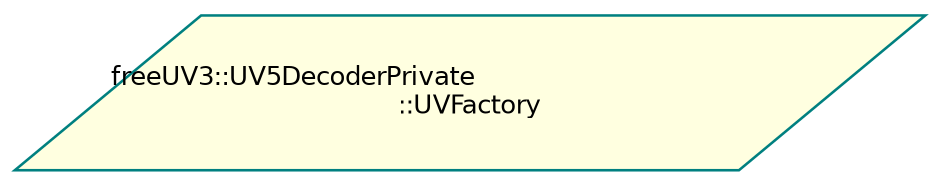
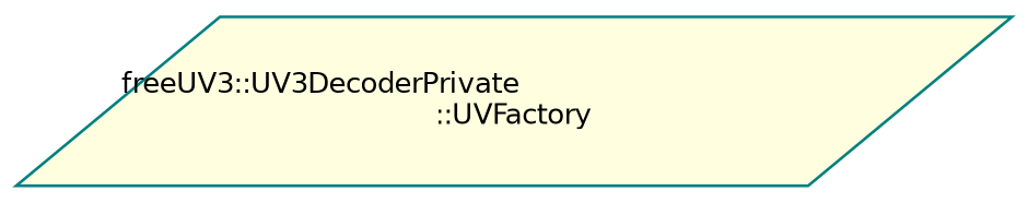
  digraph {
    rankdir=LR
-   n1 [color=teal fillcolor=lightyellow fontname=Helvetica fontsize=10 height=0.2 label="freeUV3::UV5DecoderPrivate\l::UVFactory" shape=parallelogram style=filled width=0.4]
+   n1 [color=teal fillcolor=lightyellow fontname=Helvetica fontsize=10 height=0.2 label="freeUV3::UV3DecoderPrivate\l::UVFactory" shape=parallelogram style=filled width=0.4]
  }
